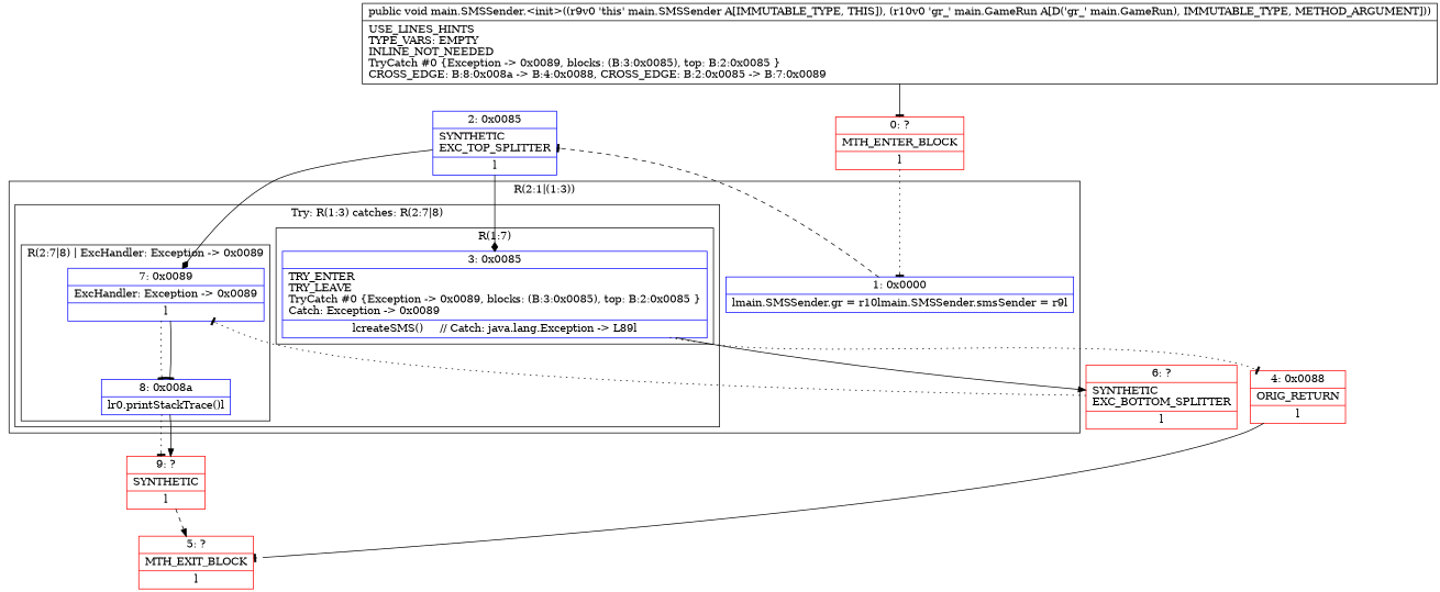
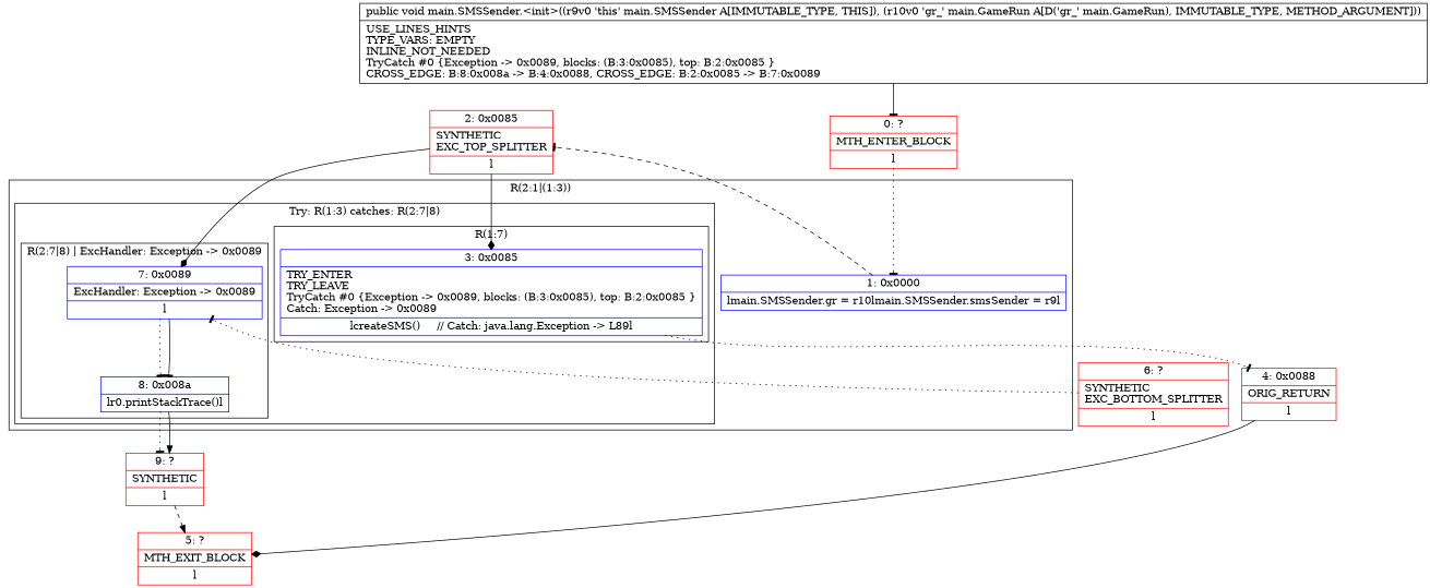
  digraph {
    fontname="DejaVu Serif"
    node [color=red fontname="DejaVu Serif" shape=record]
    edge [arrowhead=tee fontname="DejaVu Serif" style=solid]
    n1 [color=blue label="{3\:\ 0x0085|TRY_ENTER\lTRY_LEAVE\lTryCatch #0 \{Exception \-\> 0x0089, blocks: (B:3:0x0085), top: B:2:0x0085 \}\lCatch: Exception \-\> 0x0089\l|lcreateSMS()     \/\/ Catch: java.lang.Exception \-\> L89l}"]
    n2 [color=blue label="{7\:\ 0x0089|ExcHandler: Exception \-\> 0x0089\l|l}"]
    n3 [color=blue label="{8\:\ 0x008a|lr0.printStackTrace()l}"]
    n4 [color=blue label="{1\:\ 0x0000|lmain.SMSSender.gr = r10lmain.SMSSender.smsSender = r9l}"]
    n5 [label="{4\:\ 0x0088|ORIG_RETURN\l|l}"]
    n6 [label="{6\:\ ?|SYNTHETIC\lEXC_BOTTOM_SPLITTER\l|l}"]
    n7 [label="{9\:\ ?|SYNTHETIC\l|l}"]
-   n8 [color=blue label="{2\:\ 0x0085|SYNTHETIC\lEXC_TOP_SPLITTER\l|l}"]
+   n8 [label="{2\:\ 0x0085|SYNTHETIC\lEXC_TOP_SPLITTER\l|l}"]
    n9 [label="{5\:\ ?|MTH_EXIT_BLOCK\l|l}"]
    n10 [label="{0\:\ ?|MTH_ENTER_BLOCK\l|l}"]
    n11 [label="{public void main.SMSSender.\<init\>((r9v0 'this' main.SMSSender A[IMMUTABLE_TYPE, THIS]), (r10v0 'gr_' main.GameRun A[D('gr_' main.GameRun), IMMUTABLE_TYPE, METHOD_ARGUMENT]))  | USE_LINES_HINTS\lTYPE_VARS: EMPTY\lINLINE_NOT_NEEDED\lTryCatch #0 \{Exception \-\> 0x0089, blocks: (B:3:0x0085), top: B:2:0x0085 \}\lCROSS_EDGE: B:8:0x008a \-\> B:4:0x0088, CROSS_EDGE: B:2:0x0085 \-\> B:7:0x0089\l}" color=""]
    subgraph cluster_1 {
      label="R(2:1|(1:3))"
      n4
      subgraph cluster_2 {
        label="Try: R(1:3) catches: R(2:7|8)"
        subgraph cluster_3 {
          label="R(1:7)"
          n1
        }
        subgraph cluster_4 {
          label="R(2:7|8) | ExcHandler: Exception \-\> 0x0089\l"
          n2
          n3
        }
      }
    }
    subgraph cluster_5 {
      label="R(2:7|8) | ExcHandler: Exception \-\> 0x0089\l"
    }
    n1 -> n5 [style=dotted]
-   n1 -> n6 [arrowhead=normal]
    n2 -> n3 [style=dotted]
    n2 -> n3
    n3 -> n7 [style=dotted]
    n3 -> n7 [arrowhead=normal]
    n4 -> n8 [style=dashed]
-   n5 -> n9
+   n5 -> n9 [arrowhead=diamond]
    n6 -> n2 [style=dotted]
    n7 -> n9 [arrowhead=normal style=dashed]
    n8 -> n1 [arrowhead=diamond]
    n8 -> n2 [arrowhead=diamond]
    n10 -> n4 [style=dotted]
    n11 -> n10
  }
